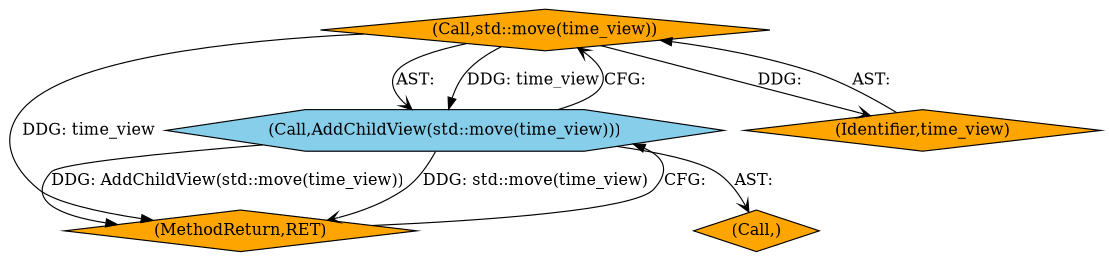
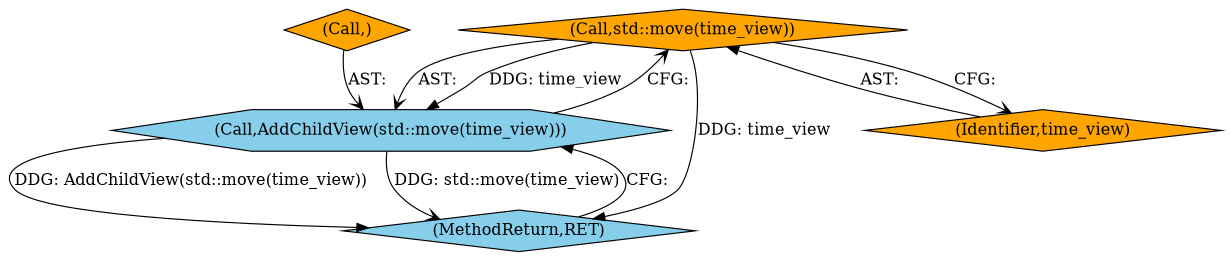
  digraph {
    node [fillcolor=orange shape=diamond style=filled]
    edge [arrowhead=vee]
    n1 [label="(Call,std::move(time_view))"]
    n2 [fillcolor=skyblue label="(Call,AddChildView(std::move(time_view)))" shape=hexagon]
    n3 [label="(Identifier,time_view)"]
-   n4 [label="(MethodReturn,RET)"]
+   n4 [fillcolor=skyblue label="(MethodReturn,RET)"]
    n5 [label="(Call,)"]
    n1 -> n2 [label="AST: "]
    n1 -> n2 [arrowhead=normal label="DDG: time_view"]
-   n1 -> n3 [label="DDG: "]
+   n1 -> n3 [label="CFG: "]
    n1 -> n4 [arrowhead=normal label="DDG: time_view"]
    n2 -> n1 [label="CFG: "]
    n2 -> n4 [arrowhead=normal label="DDG: AddChildView(std::move(time_view))"]
    n2 -> n4 [label="DDG: std::move(time_view)"]
-   n2 -> n5 [label="AST: "]
+   n5 -> n2 [label="AST: "]
    n3 -> n1 [arrowhead=normal label="AST: "]
    n4 -> n2 [arrowhead=normal label="CFG: "]
  }
